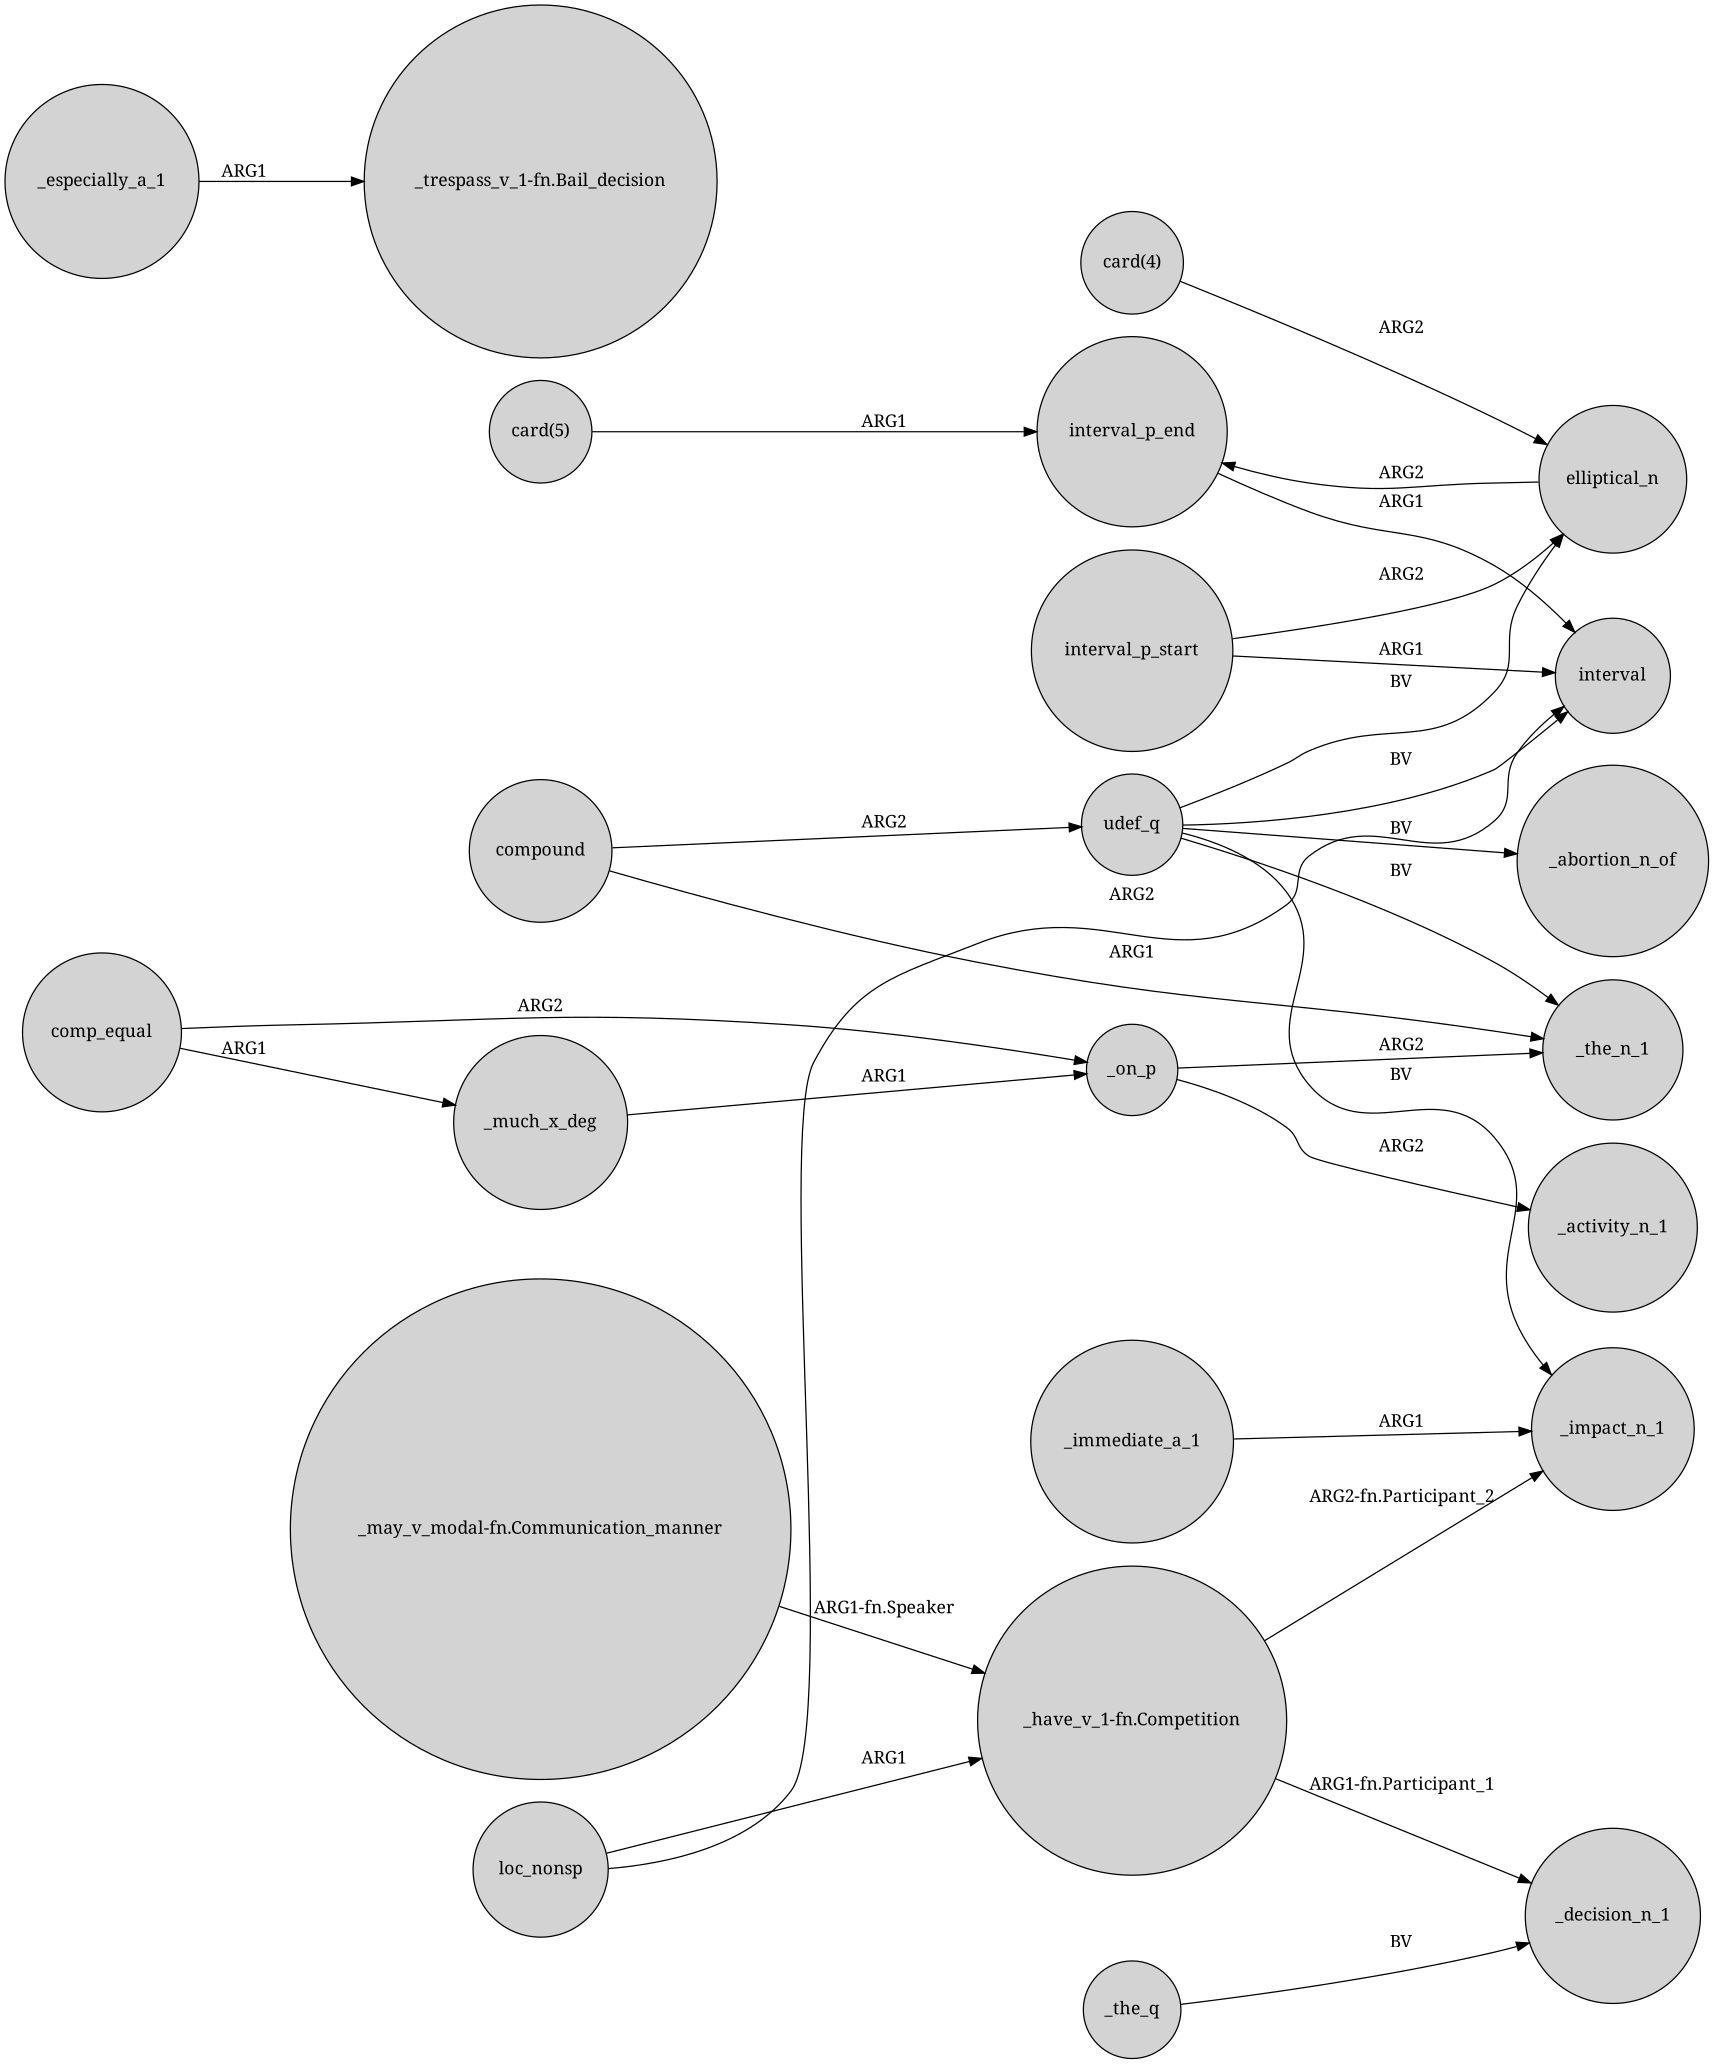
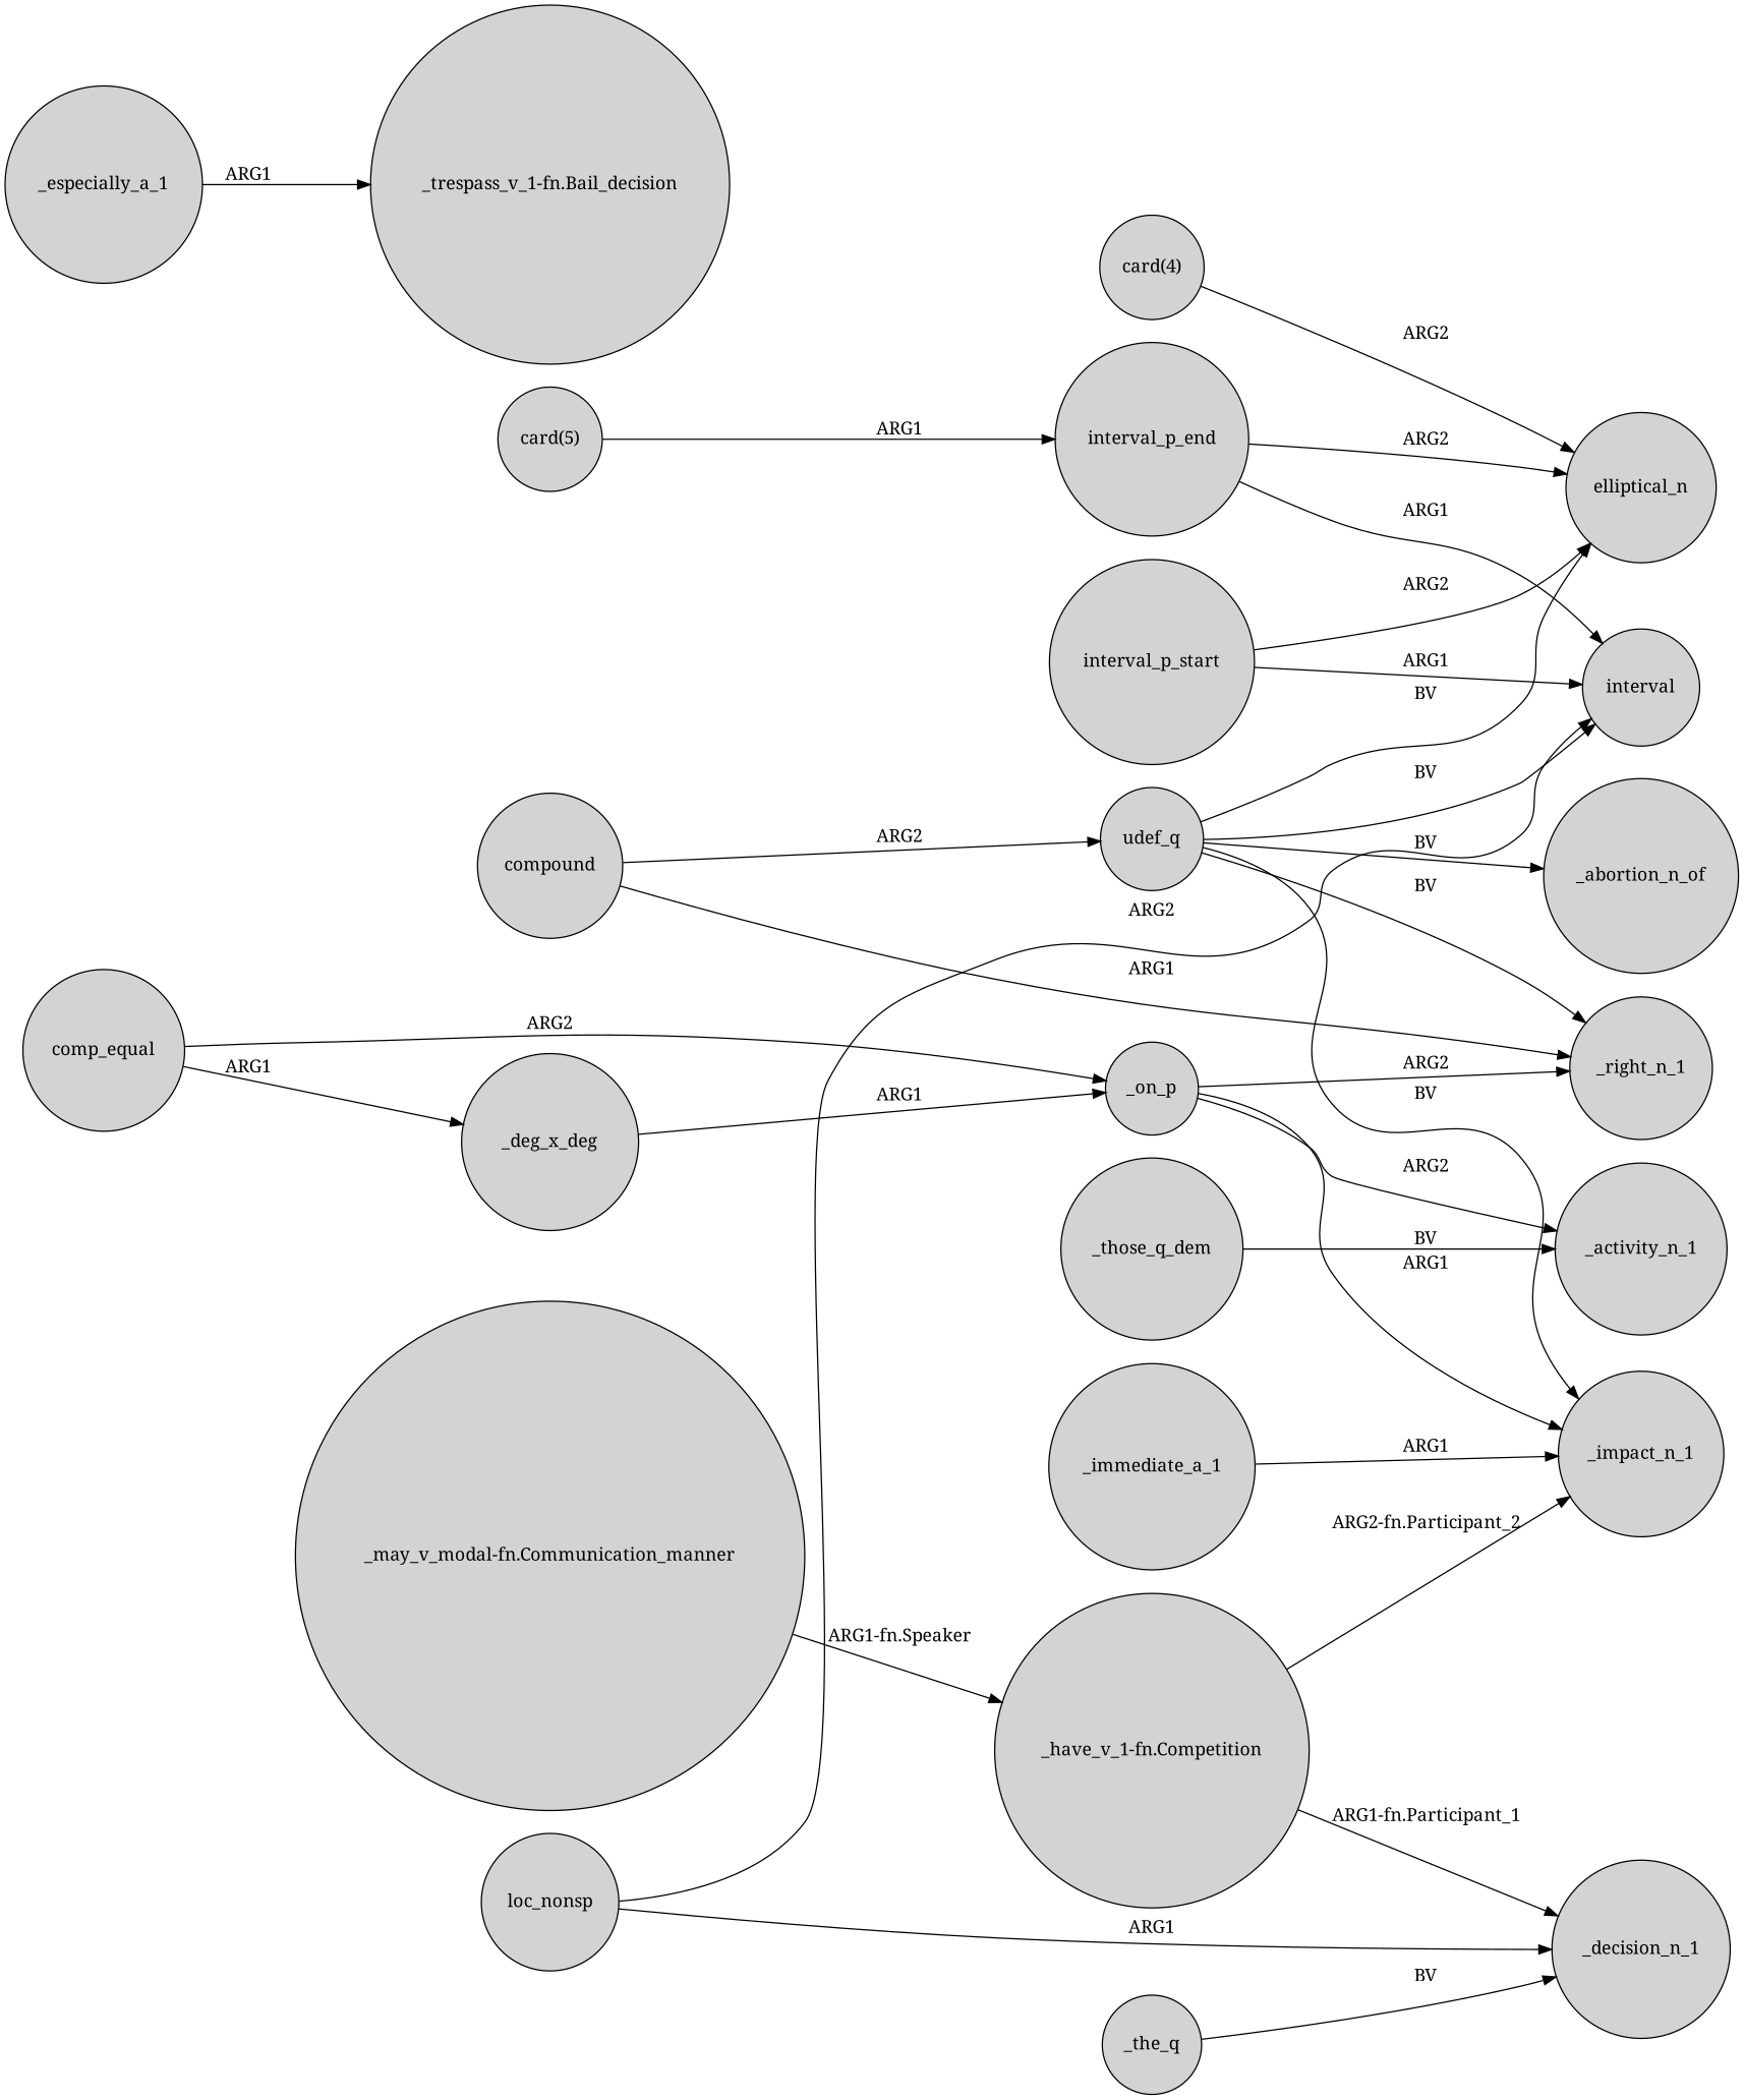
  digraph {
    fontname="Noto Serif"
    rankdir=LR
    node [fontname="Noto Serif" shape=circle style=filled]
    edge [fontname="Noto Serif"]
    loc_nonsp
    interval
    n3 [label=_decision_n_1]
    interval_p_end
    elliptical_n
    _on_p
-   _right_n_1 [label=_the_n_1]
+   _right_n_1
    _activity_n_1
    _impact_n_1
    compound
    udef_q
+   _those_q_dem
    interval_p_start
    comp_equal
-   _much_x_deg
+   _much_x_deg [label=_deg_x_deg]
    _abortion_n_of
    "card(5)"
    "_have_v_1-fn.Competition"
    _especially_a_1
    "_trespass_v_1-fn.Bail_decision"
    "_may_v_modal-fn.Communication_manner"
    _immediate_a_1
    "card(4)"
    _the_q
    loc_nonsp -> interval [label=ARG2]
-   loc_nonsp -> "_have_v_1-fn.Competition" [label=ARG1]
+   loc_nonsp -> n3 [label=ARG1]
    interval_p_end -> interval [label=ARG1]
-   elliptical_n -> interval_p_end [label=ARG2]
+   interval_p_end -> elliptical_n [label=ARG2]
    _on_p -> _right_n_1 [label=ARG2]
    _on_p -> _activity_n_1 [label=ARG2]
+   _on_p -> _impact_n_1 [label=ARG1]
    compound -> _right_n_1 [label=ARG1]
    compound -> udef_q [label=ARG2]
    udef_q -> interval [label=BV]
    udef_q -> elliptical_n [label=BV]
    udef_q -> _right_n_1 [label=BV]
    udef_q -> _impact_n_1 [label=BV]
    udef_q -> _abortion_n_of [label=BV]
+   _those_q_dem -> _activity_n_1 [label=BV]
    interval_p_start -> interval [label=ARG1]
    interval_p_start -> elliptical_n [label=ARG2]
    comp_equal -> _on_p [label=ARG2]
    comp_equal -> _much_x_deg [label=ARG1]
    _much_x_deg -> _on_p [label=ARG1]
    "card(5)" -> interval_p_end [label=ARG1]
    "_have_v_1-fn.Competition" -> n3 [label="ARG1-fn.Participant_1"]
    "_have_v_1-fn.Competition" -> _impact_n_1 [label="ARG2-fn.Participant_2"]
    _especially_a_1 -> "_trespass_v_1-fn.Bail_decision" [label=ARG1]
    "_may_v_modal-fn.Communication_manner" -> "_have_v_1-fn.Competition" [label="ARG1-fn.Speaker"]
    _immediate_a_1 -> _impact_n_1 [label=ARG1]
    "card(4)" -> elliptical_n [label=ARG2]
    _the_q -> n3 [label=BV]
  }
